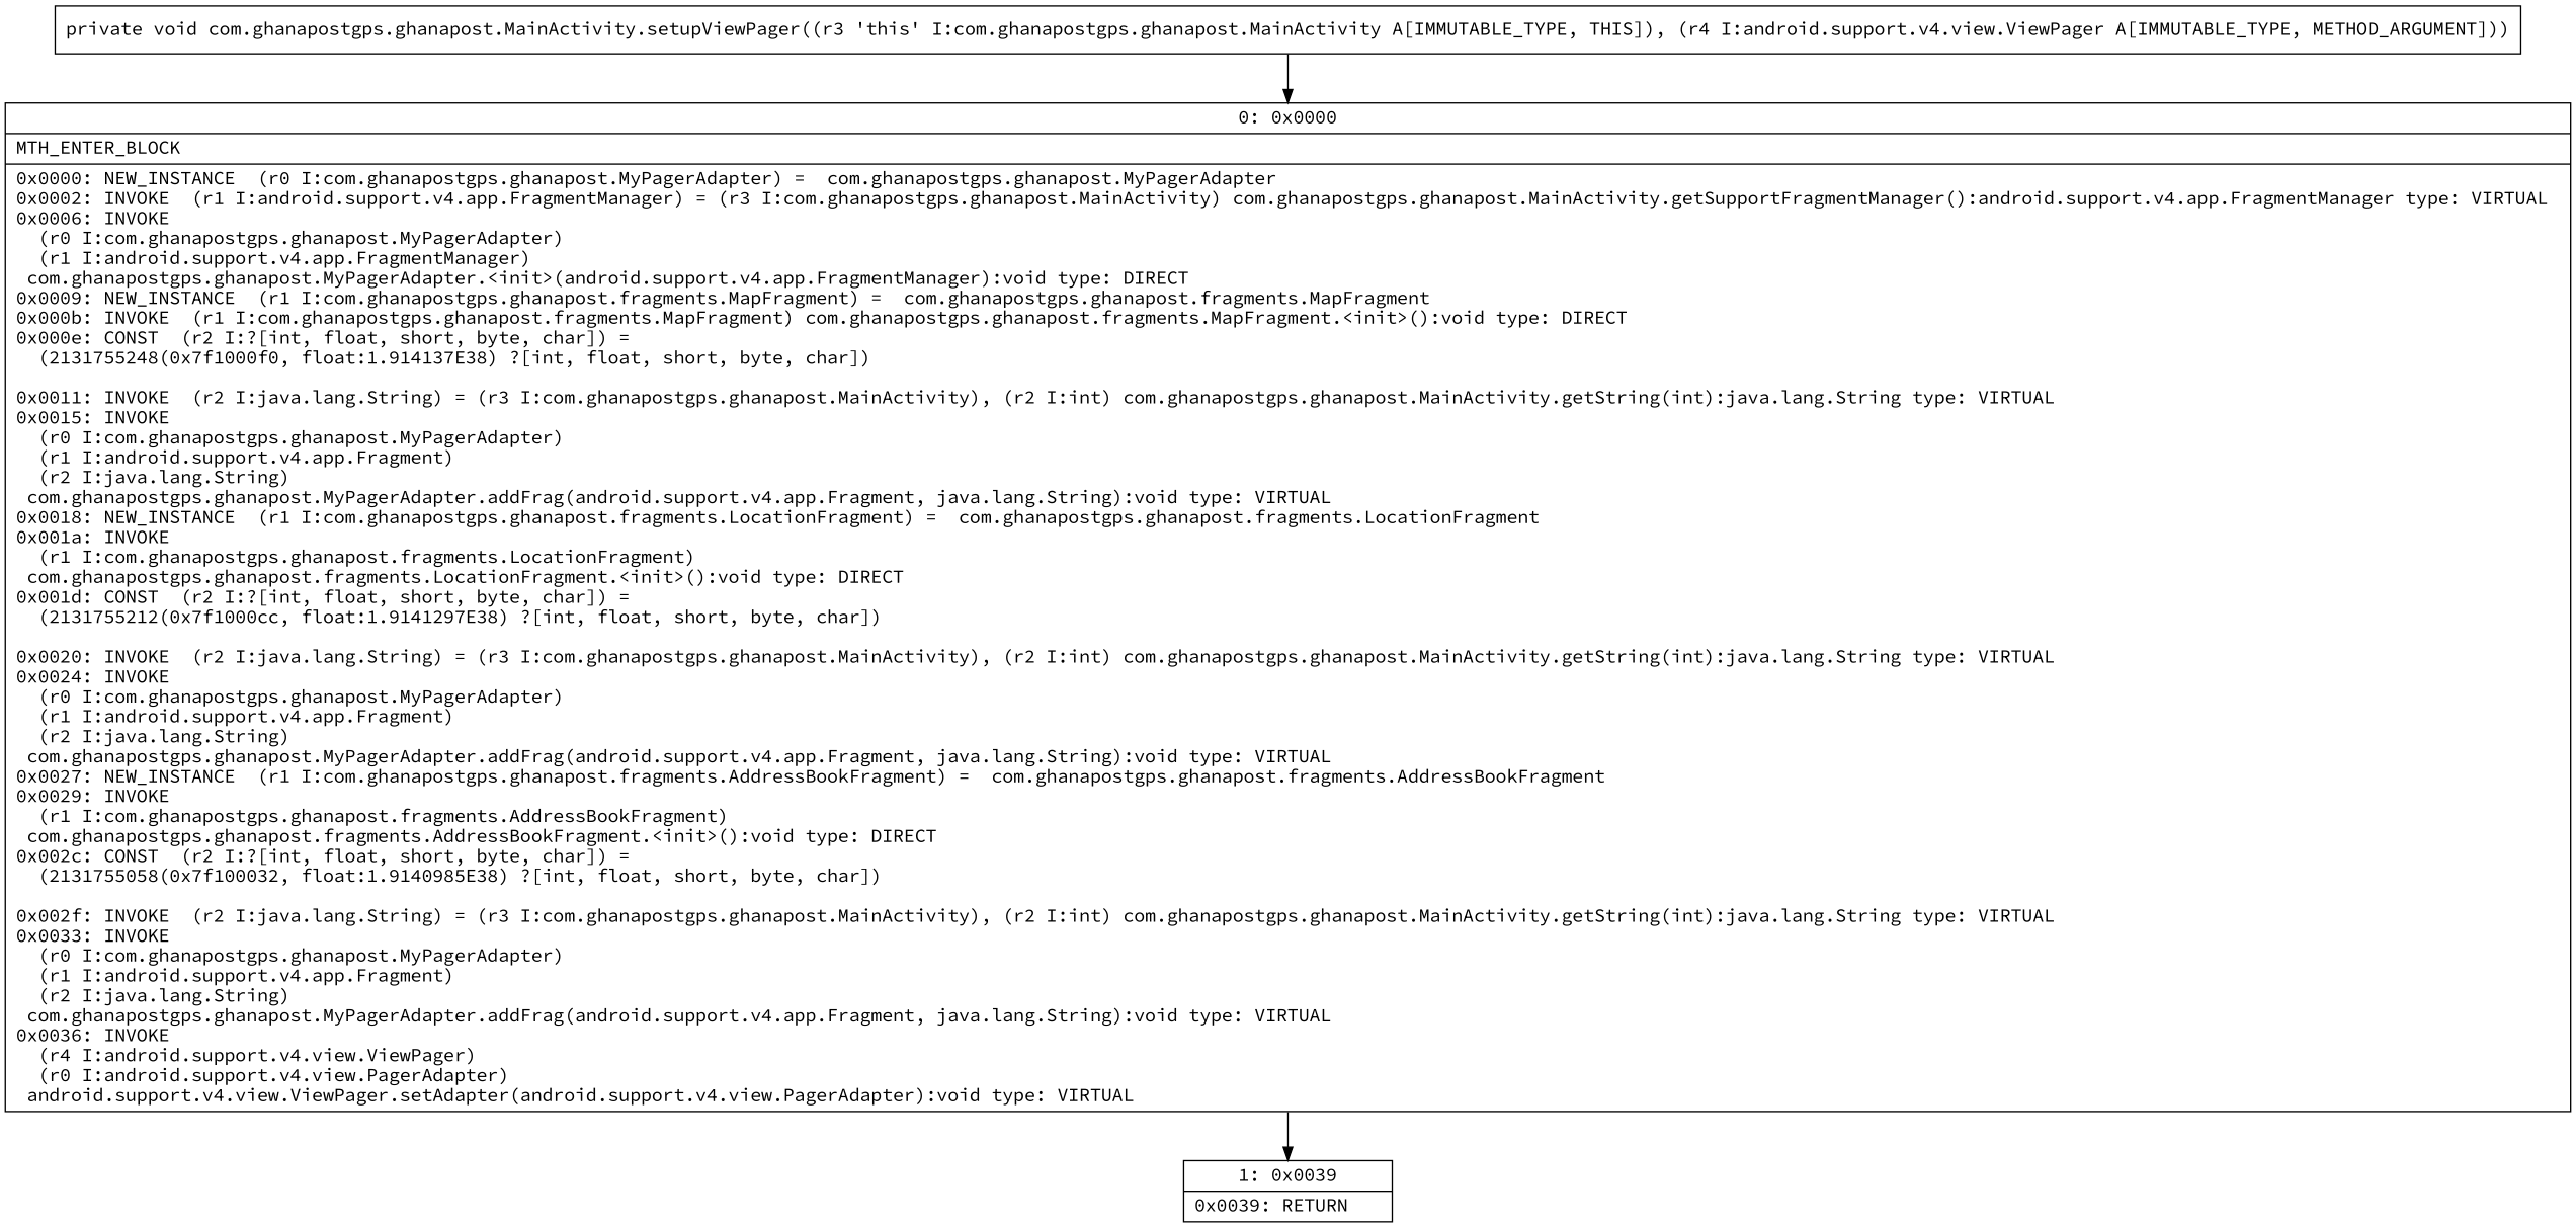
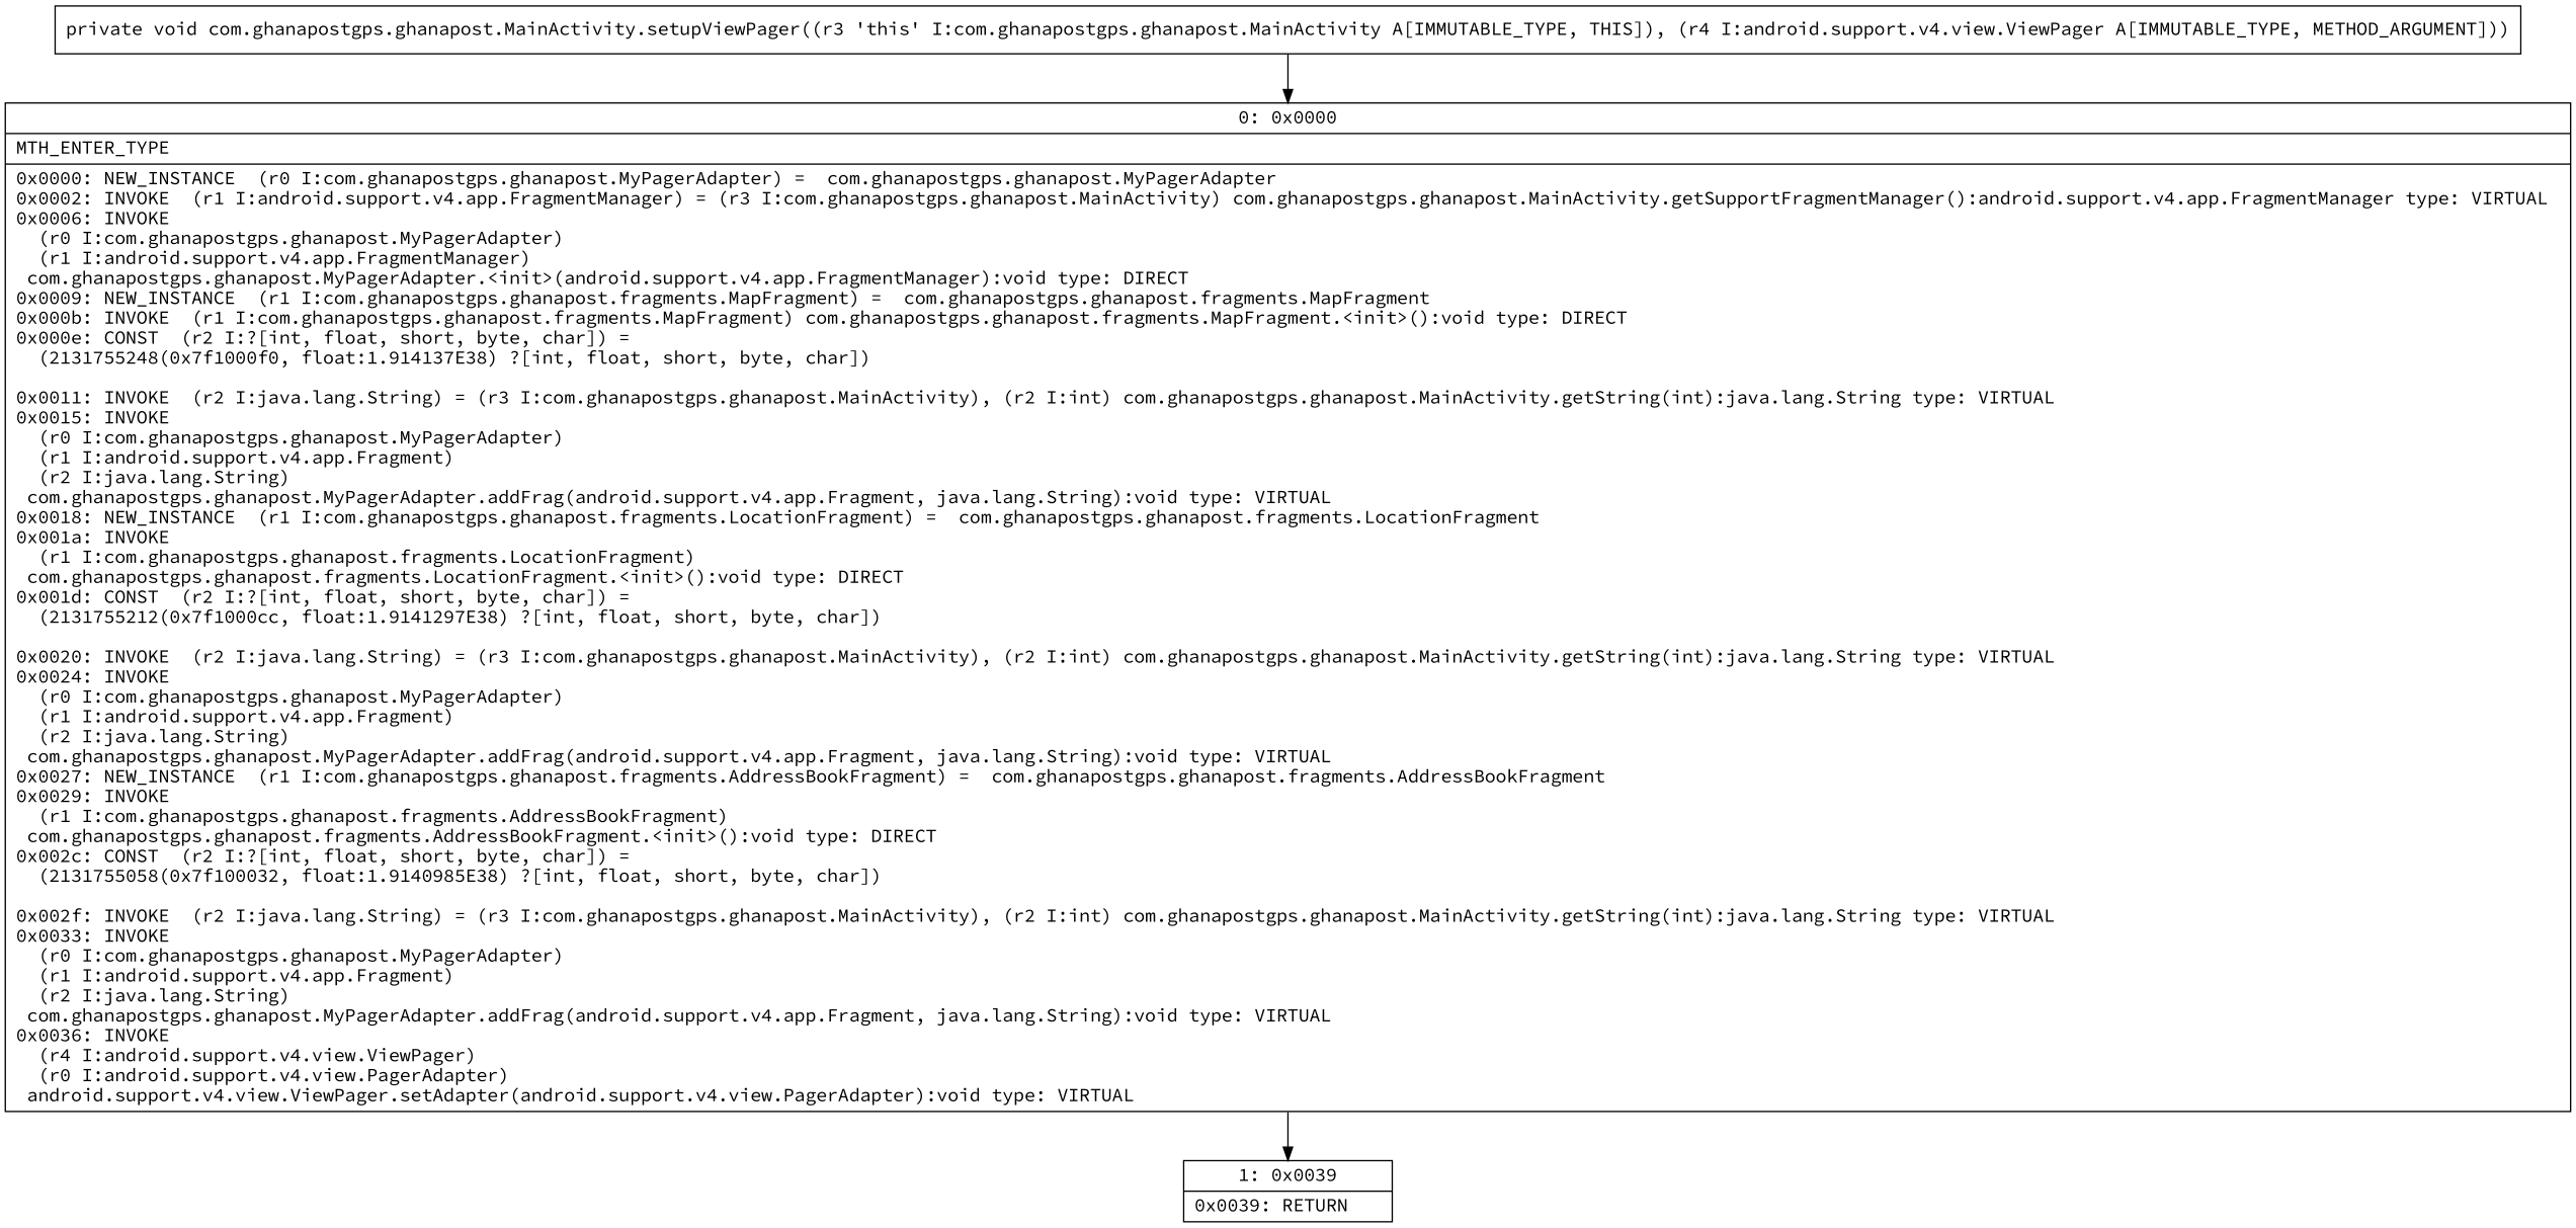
  digraph {
    fontname="Source Code Pro"
    node [shape=record fontname="Source Code Pro"]
    edge [fontname="Source Code Pro"]
-   n1 [label="{0\:\ 0x0000|MTH_ENTER_BLOCK\l|0x0000: NEW_INSTANCE  (r0 I:com.ghanapostgps.ghanapost.MyPagerAdapter) =  com.ghanapostgps.ghanapost.MyPagerAdapter \l0x0002: INVOKE  (r1 I:android.support.v4.app.FragmentManager) = (r3 I:com.ghanapostgps.ghanapost.MainActivity) com.ghanapostgps.ghanapost.MainActivity.getSupportFragmentManager():android.support.v4.app.FragmentManager type: VIRTUAL \l0x0006: INVOKE  \l  (r0 I:com.ghanapostgps.ghanapost.MyPagerAdapter)\l  (r1 I:android.support.v4.app.FragmentManager)\l com.ghanapostgps.ghanapost.MyPagerAdapter.\<init\>(android.support.v4.app.FragmentManager):void type: DIRECT \l0x0009: NEW_INSTANCE  (r1 I:com.ghanapostgps.ghanapost.fragments.MapFragment) =  com.ghanapostgps.ghanapost.fragments.MapFragment \l0x000b: INVOKE  (r1 I:com.ghanapostgps.ghanapost.fragments.MapFragment) com.ghanapostgps.ghanapost.fragments.MapFragment.\<init\>():void type: DIRECT \l0x000e: CONST  (r2 I:?[int, float, short, byte, char]) = \l  (2131755248(0x7f1000f0, float:1.914137E38) ?[int, float, short, byte, char])\l \l0x0011: INVOKE  (r2 I:java.lang.String) = (r3 I:com.ghanapostgps.ghanapost.MainActivity), (r2 I:int) com.ghanapostgps.ghanapost.MainActivity.getString(int):java.lang.String type: VIRTUAL \l0x0015: INVOKE  \l  (r0 I:com.ghanapostgps.ghanapost.MyPagerAdapter)\l  (r1 I:android.support.v4.app.Fragment)\l  (r2 I:java.lang.String)\l com.ghanapostgps.ghanapost.MyPagerAdapter.addFrag(android.support.v4.app.Fragment, java.lang.String):void type: VIRTUAL \l0x0018: NEW_INSTANCE  (r1 I:com.ghanapostgps.ghanapost.fragments.LocationFragment) =  com.ghanapostgps.ghanapost.fragments.LocationFragment \l0x001a: INVOKE  \l  (r1 I:com.ghanapostgps.ghanapost.fragments.LocationFragment)\l com.ghanapostgps.ghanapost.fragments.LocationFragment.\<init\>():void type: DIRECT \l0x001d: CONST  (r2 I:?[int, float, short, byte, char]) = \l  (2131755212(0x7f1000cc, float:1.9141297E38) ?[int, float, short, byte, char])\l \l0x0020: INVOKE  (r2 I:java.lang.String) = (r3 I:com.ghanapostgps.ghanapost.MainActivity), (r2 I:int) com.ghanapostgps.ghanapost.MainActivity.getString(int):java.lang.String type: VIRTUAL \l0x0024: INVOKE  \l  (r0 I:com.ghanapostgps.ghanapost.MyPagerAdapter)\l  (r1 I:android.support.v4.app.Fragment)\l  (r2 I:java.lang.String)\l com.ghanapostgps.ghanapost.MyPagerAdapter.addFrag(android.support.v4.app.Fragment, java.lang.String):void type: VIRTUAL \l0x0027: NEW_INSTANCE  (r1 I:com.ghanapostgps.ghanapost.fragments.AddressBookFragment) =  com.ghanapostgps.ghanapost.fragments.AddressBookFragment \l0x0029: INVOKE  \l  (r1 I:com.ghanapostgps.ghanapost.fragments.AddressBookFragment)\l com.ghanapostgps.ghanapost.fragments.AddressBookFragment.\<init\>():void type: DIRECT \l0x002c: CONST  (r2 I:?[int, float, short, byte, char]) = \l  (2131755058(0x7f100032, float:1.9140985E38) ?[int, float, short, byte, char])\l \l0x002f: INVOKE  (r2 I:java.lang.String) = (r3 I:com.ghanapostgps.ghanapost.MainActivity), (r2 I:int) com.ghanapostgps.ghanapost.MainActivity.getString(int):java.lang.String type: VIRTUAL \l0x0033: INVOKE  \l  (r0 I:com.ghanapostgps.ghanapost.MyPagerAdapter)\l  (r1 I:android.support.v4.app.Fragment)\l  (r2 I:java.lang.String)\l com.ghanapostgps.ghanapost.MyPagerAdapter.addFrag(android.support.v4.app.Fragment, java.lang.String):void type: VIRTUAL \l0x0036: INVOKE  \l  (r4 I:android.support.v4.view.ViewPager)\l  (r0 I:android.support.v4.view.PagerAdapter)\l android.support.v4.view.ViewPager.setAdapter(android.support.v4.view.PagerAdapter):void type: VIRTUAL \l}"]
+   n1 [label="{0\:\ 0x0000|MTH_ENTER_TYPE\l|0x0000: NEW_INSTANCE  (r0 I:com.ghanapostgps.ghanapost.MyPagerAdapter) =  com.ghanapostgps.ghanapost.MyPagerAdapter \l0x0002: INVOKE  (r1 I:android.support.v4.app.FragmentManager) = (r3 I:com.ghanapostgps.ghanapost.MainActivity) com.ghanapostgps.ghanapost.MainActivity.getSupportFragmentManager():android.support.v4.app.FragmentManager type: VIRTUAL \l0x0006: INVOKE  \l  (r0 I:com.ghanapostgps.ghanapost.MyPagerAdapter)\l  (r1 I:android.support.v4.app.FragmentManager)\l com.ghanapostgps.ghanapost.MyPagerAdapter.\<init\>(android.support.v4.app.FragmentManager):void type: DIRECT \l0x0009: NEW_INSTANCE  (r1 I:com.ghanapostgps.ghanapost.fragments.MapFragment) =  com.ghanapostgps.ghanapost.fragments.MapFragment \l0x000b: INVOKE  (r1 I:com.ghanapostgps.ghanapost.fragments.MapFragment) com.ghanapostgps.ghanapost.fragments.MapFragment.\<init\>():void type: DIRECT \l0x000e: CONST  (r2 I:?[int, float, short, byte, char]) = \l  (2131755248(0x7f1000f0, float:1.914137E38) ?[int, float, short, byte, char])\l \l0x0011: INVOKE  (r2 I:java.lang.String) = (r3 I:com.ghanapostgps.ghanapost.MainActivity), (r2 I:int) com.ghanapostgps.ghanapost.MainActivity.getString(int):java.lang.String type: VIRTUAL \l0x0015: INVOKE  \l  (r0 I:com.ghanapostgps.ghanapost.MyPagerAdapter)\l  (r1 I:android.support.v4.app.Fragment)\l  (r2 I:java.lang.String)\l com.ghanapostgps.ghanapost.MyPagerAdapter.addFrag(android.support.v4.app.Fragment, java.lang.String):void type: VIRTUAL \l0x0018: NEW_INSTANCE  (r1 I:com.ghanapostgps.ghanapost.fragments.LocationFragment) =  com.ghanapostgps.ghanapost.fragments.LocationFragment \l0x001a: INVOKE  \l  (r1 I:com.ghanapostgps.ghanapost.fragments.LocationFragment)\l com.ghanapostgps.ghanapost.fragments.LocationFragment.\<init\>():void type: DIRECT \l0x001d: CONST  (r2 I:?[int, float, short, byte, char]) = \l  (2131755212(0x7f1000cc, float:1.9141297E38) ?[int, float, short, byte, char])\l \l0x0020: INVOKE  (r2 I:java.lang.String) = (r3 I:com.ghanapostgps.ghanapost.MainActivity), (r2 I:int) com.ghanapostgps.ghanapost.MainActivity.getString(int):java.lang.String type: VIRTUAL \l0x0024: INVOKE  \l  (r0 I:com.ghanapostgps.ghanapost.MyPagerAdapter)\l  (r1 I:android.support.v4.app.Fragment)\l  (r2 I:java.lang.String)\l com.ghanapostgps.ghanapost.MyPagerAdapter.addFrag(android.support.v4.app.Fragment, java.lang.String):void type: VIRTUAL \l0x0027: NEW_INSTANCE  (r1 I:com.ghanapostgps.ghanapost.fragments.AddressBookFragment) =  com.ghanapostgps.ghanapost.fragments.AddressBookFragment \l0x0029: INVOKE  \l  (r1 I:com.ghanapostgps.ghanapost.fragments.AddressBookFragment)\l com.ghanapostgps.ghanapost.fragments.AddressBookFragment.\<init\>():void type: DIRECT \l0x002c: CONST  (r2 I:?[int, float, short, byte, char]) = \l  (2131755058(0x7f100032, float:1.9140985E38) ?[int, float, short, byte, char])\l \l0x002f: INVOKE  (r2 I:java.lang.String) = (r3 I:com.ghanapostgps.ghanapost.MainActivity), (r2 I:int) com.ghanapostgps.ghanapost.MainActivity.getString(int):java.lang.String type: VIRTUAL \l0x0033: INVOKE  \l  (r0 I:com.ghanapostgps.ghanapost.MyPagerAdapter)\l  (r1 I:android.support.v4.app.Fragment)\l  (r2 I:java.lang.String)\l com.ghanapostgps.ghanapost.MyPagerAdapter.addFrag(android.support.v4.app.Fragment, java.lang.String):void type: VIRTUAL \l0x0036: INVOKE  \l  (r4 I:android.support.v4.view.ViewPager)\l  (r0 I:android.support.v4.view.PagerAdapter)\l android.support.v4.view.ViewPager.setAdapter(android.support.v4.view.PagerAdapter):void type: VIRTUAL \l}"]
    n2 [label="{1\:\ 0x0039|0x0039: RETURN   \l}"]
    n3 [label="{private void com.ghanapostgps.ghanapost.MainActivity.setupViewPager((r3 'this' I:com.ghanapostgps.ghanapost.MainActivity A[IMMUTABLE_TYPE, THIS]), (r4 I:android.support.v4.view.ViewPager A[IMMUTABLE_TYPE, METHOD_ARGUMENT])) }"]
    n1 -> n2
    n3 -> n1
  }
